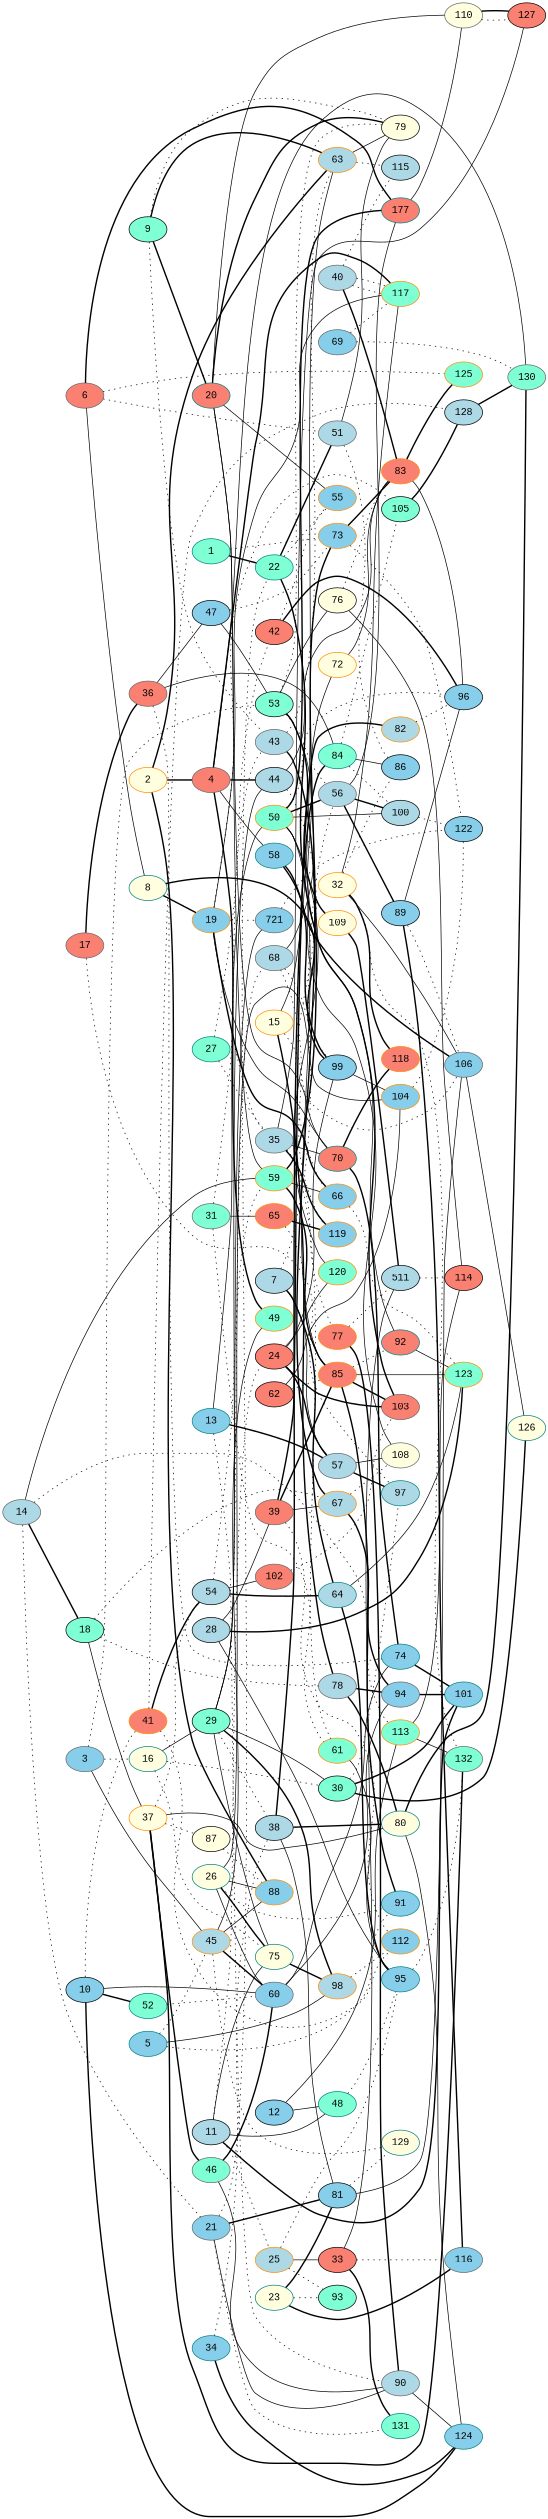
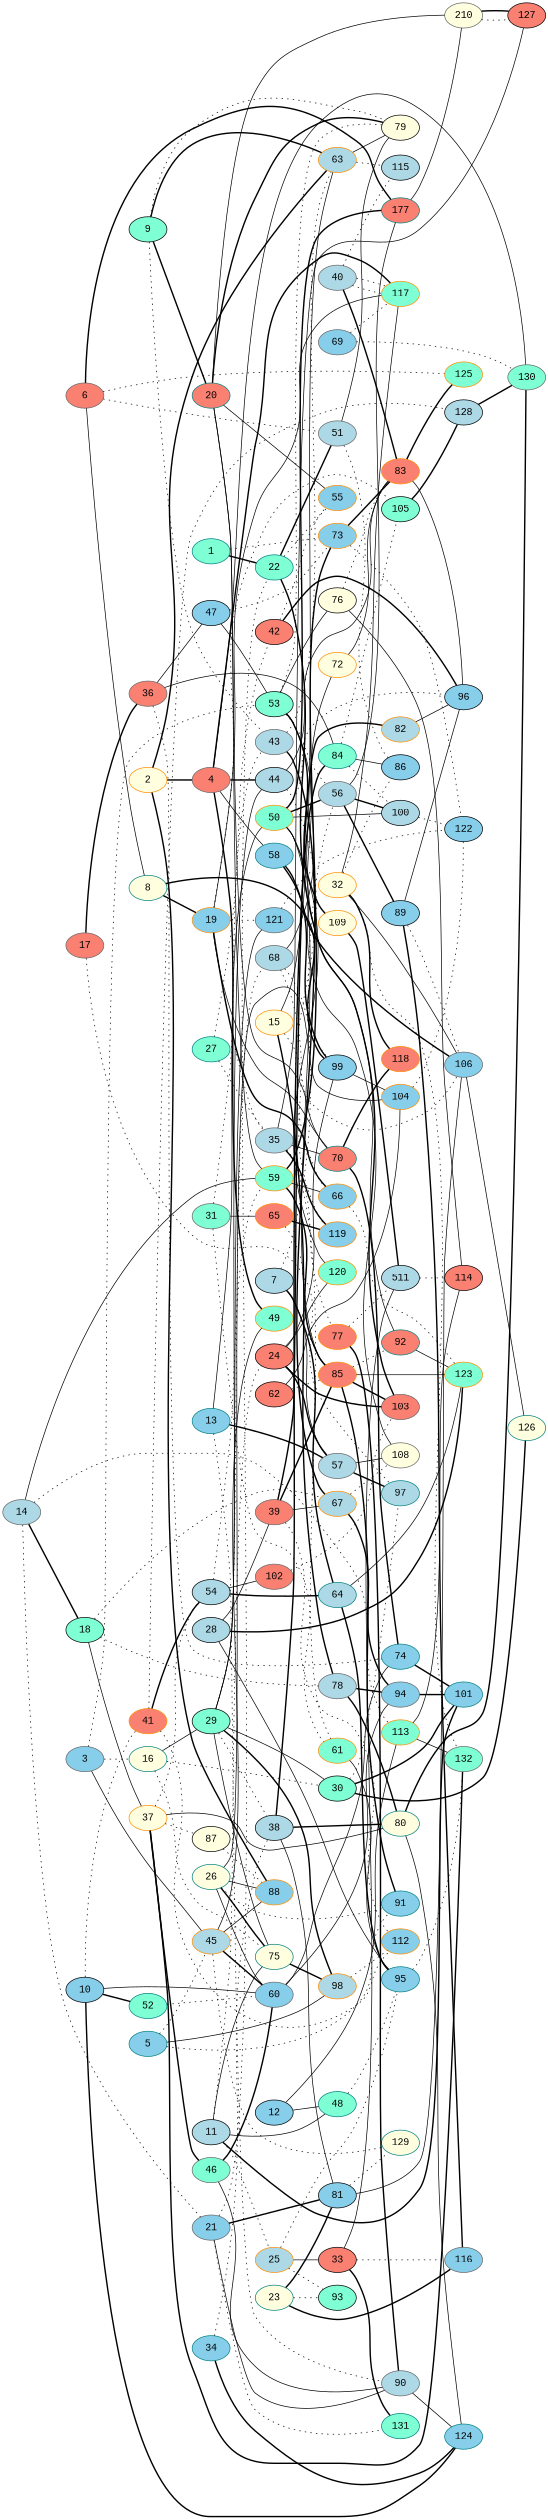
  graph {
    fontname="Liberation Mono"
    rankdir=LR
    node [color=darkorange fillcolor=skyblue fontname="Liberation Mono" style=filled]
    edge [fontname="Liberation Mono" style=dotted]
    1 [color=teal fillcolor=aquamarine]
    22 [color=teal fillcolor=aquamarine]
    73
    51 [color=gray40 fillcolor=lightblue]
    55
    103 [color=gray40 fillcolor=salmon]
    83 [fillcolor=salmon]
    122 [color=black]
    2 [fillcolor=lightyellow]
    4 [color=gray40 fillcolor=salmon]
    63 [fillcolor=lightblue]
    88
    44 [color=black fillcolor=lightblue]
    49 [fillcolor=aquamarine]
    58 [color=teal]
    117 [fillcolor=aquamarine]
    130 [color=gray40 fillcolor=aquamarine]
    79 [color=black fillcolor=lightyellow]
    115 [color=black fillcolor=lightblue]
    3 [color=gray40]
    16 [color=teal fillcolor=lightyellow]
    45 [fillcolor=lightblue]
    53 [color=black fillcolor=aquamarine]
    75 [color=teal fillcolor=lightyellow]
    29 [color=black fillcolor=aquamarine]
    30 [color=black fillcolor=aquamarine]
    60 [color=gray40]
    129 [color=teal fillcolor=lightyellow]
    56 [color=gray40 fillcolor=lightblue]
    76 [color=black fillcolor=lightyellow]
    92 [color=teal fillcolor=salmon]
    109 [fillcolor=lightyellow]
    66
    99 [color=black]
    106 [color=gray40]
    5 [color=teal]
    91 [color=teal]
    98 [fillcolor=lightblue]
    112
    6 [color=gray40 fillcolor=salmon]
    8 [color=teal fillcolor=lightyellow]
    n42 [color=teal fillcolor=salmon label=177]
    125 [fillcolor=aquamarine]
    19
    86 [color=black]
-   110 [color=gray40 fillcolor=lightyellow]
+   110 [color=gray40 fillcolor=lightyellow label=210]
    7 [color=black fillcolor=lightblue]
    57 [color=gray40 fillcolor=lightblue]
    64 [color=teal fillcolor=lightblue]
    100 [color=black fillcolor=lightblue]
    89 [color=black]
    97 [color=teal fillcolor=lightblue]
    108 [color=gray40 fillcolor=lightyellow]
    95 [color=teal]
    123 [fillcolor=aquamarine]
    35 [color=gray40 fillcolor=lightblue]
    70 [color=teal fillcolor=salmon]
    105 [color=black fillcolor=aquamarine]
-   121 [color=gray40 label=721]
+   121 [color=gray40]
    104
    9 [color=black fillcolor=aquamarine]
    20 [color=teal fillcolor=salmon]
    43 [color=gray40 fillcolor=lightblue]
    59 [fillcolor=aquamarine]
    67 [fillcolor=lightblue]
    10 [color=black]
    41 [fillcolor=salmon]
    52 [color=teal fillcolor=aquamarine]
    124 [color=teal]
    54 [color=black fillcolor=lightblue]
    128 [color=black fillcolor=lightblue]
    74 [color=teal]
    94 [color=gray40]
    11 [color=black fillcolor=lightblue]
    24 [color=black fillcolor=salmon]
    25 [fillcolor=lightblue]
    48 [color=teal fillcolor=aquamarine]
    101 [color=teal]
    120 [fillcolor=aquamarine]
    93 [color=black fillcolor=aquamarine]
    33 [color=black fillcolor=salmon]
    12 [color=black]
    113 [fillcolor=aquamarine]
    132 [color=gray40 fillcolor=aquamarine]
    114 [color=black fillcolor=salmon]
    13 [color=teal]
    50 [fillcolor=aquamarine]
    90 [color=gray40 fillcolor=lightblue]
    85 [fillcolor=salmon]
    96 [color=black]
    14 [color=gray40 fillcolor=lightblue]
    18 [color=black fillcolor=aquamarine]
    21 [color=gray40]
    78 [color=gray40 fillcolor=lightblue]
    37 [fillcolor=lightyellow]
    81 [color=black]
    131 [color=teal fillcolor=aquamarine]
    15 [fillcolor=lightyellow]
    80 [color=teal fillcolor=lightyellow]
    126 [color=teal fillcolor=lightyellow]
    38 [color=black fillcolor=lightblue]
    68 [color=gray40 fillcolor=lightblue]
    17 [color=gray40 fillcolor=salmon]
    36 [color=gray40 fillcolor=salmon]
    47 [color=black]
    84 [color=teal fillcolor=aquamarine]
    46 [color=gray40 fillcolor=aquamarine]
    87 [color=black fillcolor=lightyellow]
    61 [fillcolor=aquamarine]
    77 [fillcolor=salmon]
    119
    127 [color=black fillcolor=salmon]
    118 [fillcolor=salmon]
    23 [color=teal fillcolor=lightyellow]
    116 [color=gray40]
    n116 [color=black fillcolor=lightblue label=511]
    26 [color=teal fillcolor=lightyellow]
    27 [color=teal fillcolor=aquamarine]
    42 [color=black fillcolor=salmon]
    28 [color=black fillcolor=lightblue]
    39 [color=gray40 fillcolor=salmon]
    82 [fillcolor=lightblue]
    72 [fillcolor=lightyellow]
    31 [color=gray40 fillcolor=aquamarine]
    65 [fillcolor=salmon]
    32 [fillcolor=lightyellow]
    34 [color=teal]
    102 [color=gray40 fillcolor=salmon]
    40 [color=gray40 fillcolor=lightblue]
    62 [color=black fillcolor=salmon]
    69 [color=gray40]
    1 -- 22 [style=bold]
    1 -- 73
    22 -- 51 [style=bold]
    22 -- 55
    22 -- 103 [style=bold]
    73 -- 83 [style=bold]
    73 -- 122
    51 -- 79 [style=solid]
    51 -- 86
    83 -- 125 [style=bold]
    83 -- 96 [style=solid]
    2 -- 4 [style=bold]
    2 -- 63 [style=bold]
    2 -- 88 [style=bold]
    4 -- 44 [style=bold]
    4 -- 49 [style=bold]
    4 -- 58 [style=solid]
    4 -- 117 [style=bold]
    4 -- 130 [style=solid]
    63 -- 79 [style=solid]
    63 -- 115
    44 -- 83 [style=solid]
    44 -- 66
    58 -- 99 [style=bold]
    58 -- 106 [style=bold]
    3 -- 16
    3 -- 45 [style=solid]
    3 -- 53
    16 -- 75
    16 -- 29 [style=solid]
    16 -- 30
    45 -- 88 [style=solid]
    45 -- 49 [style=solid]
    45 -- 60 [style=bold]
    45 -- 129
    53 -- 79
    53 -- 56
    53 -- 76 [style=solid]
    53 -- 92 [style=solid]
    53 -- 109 [style=bold]
    75 -- 98 [style=bold]
    29 -- 44 [style=solid]
    29 -- 75 [style=solid]
    29 -- 30 [style=solid]
    29 -- 98 [style=bold]
    29 -- 121 [style=solid]
    29 -- 38
    29 -- 68
    30 -- 97
    30 -- 101 [style=bold]
    30 -- 126 [style=bold]
    60 -- 74 [style=solid]
    60 -- 94 [style=solid]
    56 -- n42 [style=solid]
    56 -- 100 [style=bold]
    56 -- 89 [style=bold]
    76 -- 83
    76 -- 114 [style=solid]
    92 -- 123 [style=solid]
    109 -- n116 [style=bold]
    66 -- 123
    99 -- 104 [style=solid]
    106 -- 126 [style=solid]
    5 -- 45
    5 -- 91
    5 -- 98 [style=solid]
    98 -- 112
    6 -- 51
    6 -- 8 [style=solid]
    6 -- n42 [style=bold]
    6 -- 125
    8 -- 99 [style=bold]
    8 -- 19 [style=bold]
    n42 -- 110 [style=solid]
    19 -- 117 [style=solid]
    19 -- 66 [style=bold]
    19 -- 35
    19 -- 70 [style=solid]
    19 -- 105
    19 -- 121
    110 -- 127
    110 -- 127 [style=bold]
    7 -- 56
    7 -- 57 [style=solid]
    7 -- 64 [style=bold]
    57 -- 97 [style=bold]
    57 -- 108 [style=solid]
    64 -- 95 [style=bold]
    64 -- 123 [style=solid]
    100 -- 122
    89 -- 106
    89 -- 96 [style=solid]
    89 -- 116 [style=bold]
    95 -- 132
    35 -- 70 [style=solid]
    35 -- 61
    35 -- 77
    35 -- 119 [style=bold]
    35 -- 127 [style=solid]
    70 -- 74 [style=bold]
    70 -- 118 [style=bold]
    105 -- 128 [style=bold]
    121 -- 122
    104 -- 122
    9 -- 63 [style=bold]
    9 -- 79
    9 -- 20 [style=bold]
    9 -- 43
    20 -- 55 [style=solid]
    20 -- 79 [style=bold]
    20 -- 110 [style=solid]
    20 -- 70 [style=solid]
    20 -- 59 [style=solid]
    43 -- 63
    43 -- 67 [style=bold]
    59 -- 73 [style=bold]
    59 -- 66 [style=solid]
    59 -- 85 [style=bold]
    67 -- 108
    67 -- 94 [style=bold]
    10 -- 60 [style=solid]
    10 -- 41
    10 -- 52 [style=bold]
    10 -- 124 [style=bold]
    41 -- 112
    41 -- 54 [style=bold]
    41 -- 128
    52 -- 60
    54 -- 64 [style=bold]
    54 -- 59
    54 -- 102 [style=solid]
    128 -- 130 [style=bold]
    74 -- 101 [style=bold]
    94 -- 101 [style=bold]
    11 -- 75 [style=solid]
    11 -- 24
    11 -- 25
    11 -- 48 [style=solid]
    11 -- 101 [style=bold]
    24 -- 103 [style=bold]
    24 -- 99 [style=solid]
    24 -- 57 [style=bold]
    24 -- 120 [style=solid]
    25 -- 95
    25 -- 93
    25 -- 33 [style=solid]
    48 -- 95
    33 -- 131 [style=bold]
    33 -- 116
    33 -- n116 [style=solid]
    12 -- 48 [style=solid]
    12 -- 113 [style=solid]
    113 -- 132 [style=solid]
    113 -- 114 [style=solid]
    13 -- 57 [style=bold]
    13 -- 50 [style=solid]
    13 -- 90
    50 -- 56 [style=bold]
    50 -- n42 [style=bold]
    50 -- 100 [style=solid]
    50 -- 108 [style=solid]
    50 -- 120 [style=solid]
    50 -- 85 [style=solid]
    50 -- 96
    90 -- 124 [style=solid]
    85 -- 103 [style=bold]
    85 -- 92
    85 -- 91 [style=bold]
    85 -- 123 [style=solid]
    14 -- 59 [style=solid]
    14 -- 113
    14 -- 18 [style=bold]
    14 -- 21
    18 -- 67
    18 -- 78
    18 -- 37 [style=solid]
    21 -- 22
    21 -- 90 [style=solid]
    21 -- 81 [style=bold]
    21 -- 131
    78 -- 94 [style=bold]
    78 -- 80 [style=bold]
    37 -- 54
    37 -- 132 [style=bold]
    37 -- 80 [style=solid]
    37 -- 46 [style=bold]
    37 -- 87
    81 -- 129
    81 -- 106 [style=solid]
    15 -- 63 [style=solid]
    15 -- 106
    15 -- 78 [style=bold]
    80 -- 130 [style=bold]
    80 -- 124 [style=solid]
    38 -- 81 [style=solid]
    38 -- 80 [style=bold]
    38 -- 84 [style=bold]
    68 -- 99
    68 -- 119
    68 -- 72 [style=solid]
    17 -- 97
    17 -- 36 [style=bold]
    36 -- 74
    36 -- 47 [style=solid]
    36 -- 84 [style=solid]
    47 -- 73
    47 -- 53 [style=solid]
    84 -- 86 [style=solid]
    84 -- 100
    84 -- 105
    46 -- 60 [style=bold]
    46 -- 90 [style=solid]
    87 -- 88
    61 -- 95 [style=solid]
    77 -- 90 [style=bold]
    77 -- n116
    23 -- 93
    23 -- 81 [style=bold]
    23 -- 116 [style=bold]
    n116 -- 114
    26 -- 88 [style=solid]
    26 -- 75 [style=bold]
    26 -- 60 [style=solid]
    26 -- 91
    26 -- 104 [style=solid]
    27 -- 35
    27 -- 42
    42 -- 55
    42 -- 96 [style=bold]
    28 -- 95 [style=solid]
    28 -- 123 [style=bold]
    28 -- 39 [style=solid]
    39 -- 112
    39 -- 67 [style=solid]
    39 -- 85 [style=bold]
    39 -- 82 [style=bold]
-   82 -- 96
+   82 -- 96 [style=solid]
    72 -- 83 [style=solid]
    31 -- 43
    31 -- 61
    31 -- 65 [style=solid]
    65 -- 85
    65 -- 119 [style=bold]
    32 -- 117 [style=solid]
    32 -- 106 [style=solid]
    32 -- 86
    32 -- 132
    32 -- 118 [style=bold]
    34 -- 124 [style=bold]
    34 -- 38
    102 -- 103
    40 -- 83 [style=bold]
    40 -- 117
    40 -- 117
    40 -- 115
    62 -- 104 [style=solid]
    62 -- 85
    69 -- 117
    69 -- 130
  }
